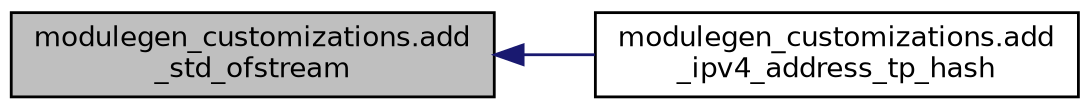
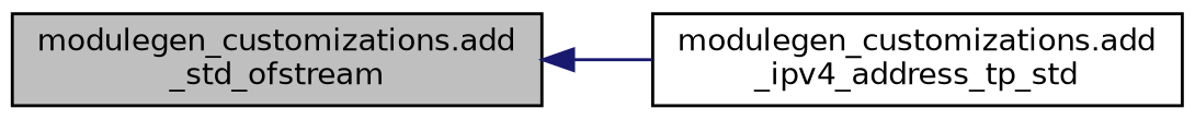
  digraph {
    rankdir=LR
    node [color=black fontname=Helvetica fontsize=10 shape=record style=filled]
    n1 [fillcolor=grey75 fontcolor=black height=0.2 label="modulegen_customizations.add\l_std_ofstream" width=0.4]
-   n2 [fillcolor=white height=0.2 label="modulegen_customizations.add\l_ipv4_address_tp_hash" width=0.4]
+   n2 [fillcolor=white height=0.2 label="modulegen_customizations.add\l_ipv4_address_tp_std" width=0.4]
    n1 -> n2 [color=midnightblue dir=back fontname=Helvetica fontsize=10 labelfontname=Helvetica labelfontsize=10 style=solid]
  }
